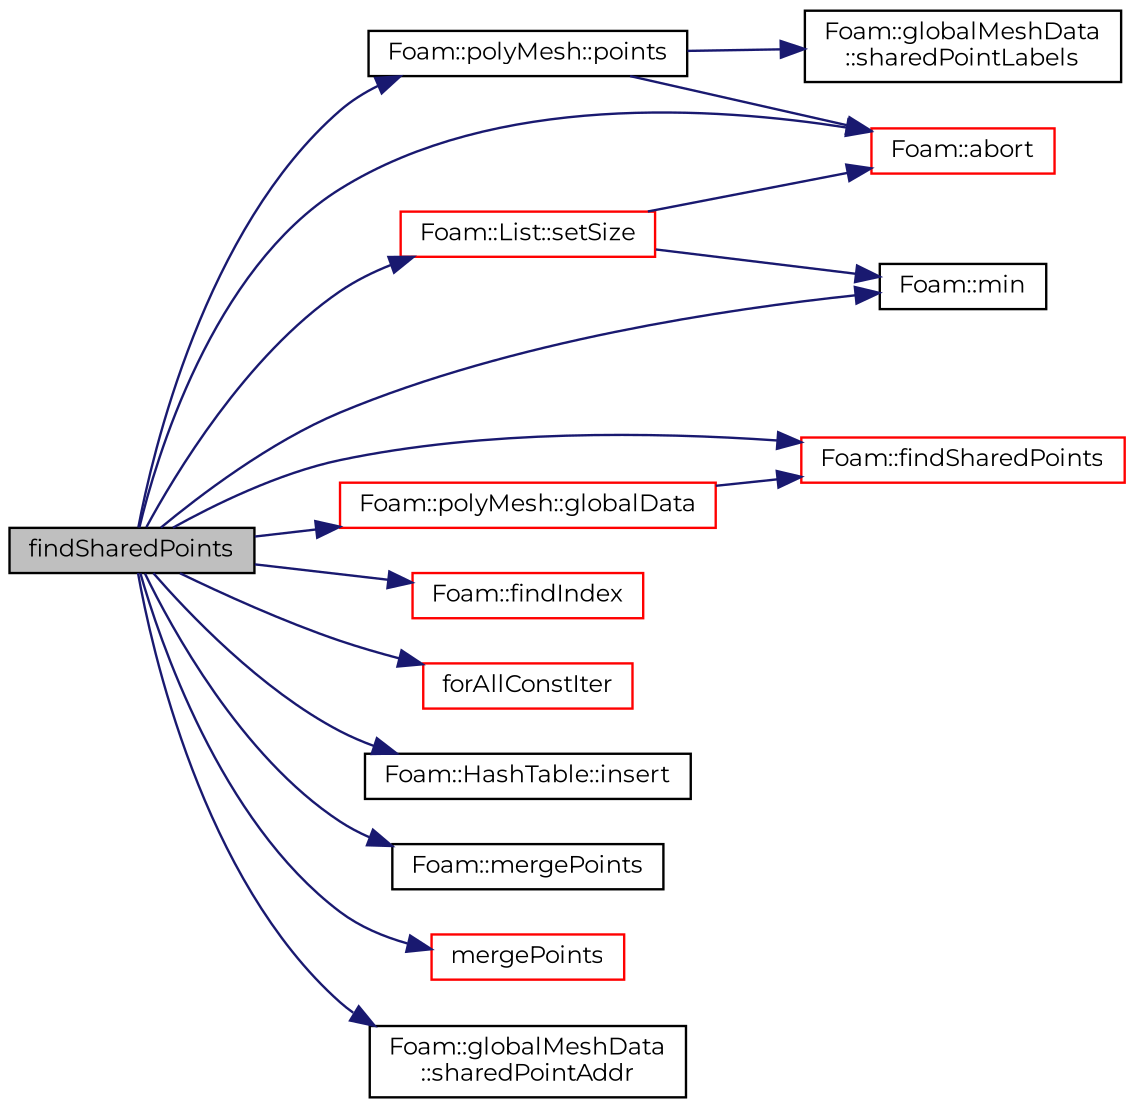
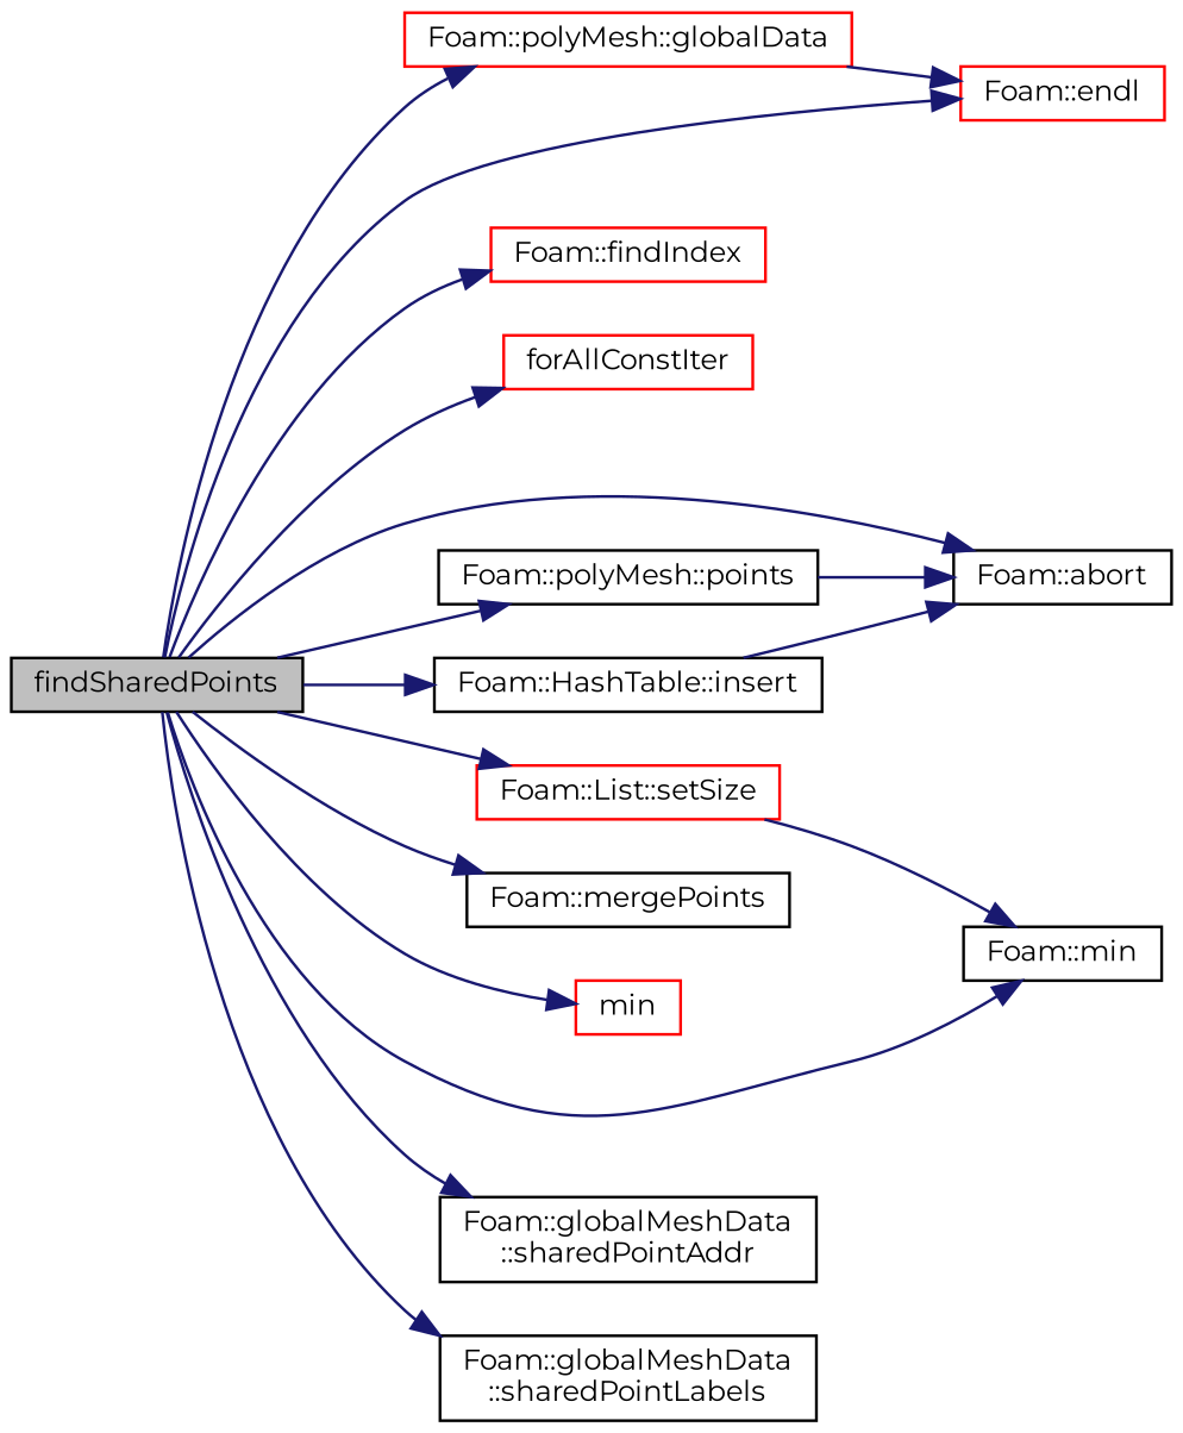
  digraph {
    fontname=Montserrat
    rankdir=LR
    node [color=black fontname=Montserrat fontsize=10 shape=record]
    edge [color=midnightblue fontname=Montserrat fontsize=10 labelfontname=Helvetica labelfontsize=10 style=solid]
    n1 [fillcolor=grey75 fontcolor=black height=0.2 label=findSharedPoints style=filled width=0.4]
-   n2 [color=red height=0.2 label="Foam::abort" width=0.4]
-   n3 [color=red height=0.2 label="Foam::findSharedPoints" width=0.4]
+   n2 [height=0.2 label="Foam::abort" width=0.4]
+   n3 [color=red height=0.2 label="Foam::endl" width=0.4]
    n4 [color=red height=0.2 label="Foam::findIndex" width=0.4]
    n5 [color=red height=0.2 label=forAllConstIter width=0.4]
    n6 [color=red height=0.2 label="Foam::polyMesh::globalData" width=0.4]
    n7 [height=0.2 label="Foam::HashTable::insert" width=0.4]
    n8 [color=red height=0.2 label="Foam::List::setSize" width=0.4]
    n9 [height=0.2 label="Foam::min" width=0.4]
    n10 [height=0.2 label="Foam::mergePoints" width=0.4]
-   n11 [color=red height=0.2 label=mergePoints width=0.4]
+   n11 [color=red height=0.2 label=min width=0.4]
    n12 [height=0.2 label="Foam::polyMesh::points" width=0.4]
    n13 [height=0.2 label="Foam::globalMeshData\l::sharedPointAddr" width=0.4]
    n14 [height=0.2 label="Foam::globalMeshData\l::sharedPointLabels" width=0.4]
    n1 -> n2
    n1 -> n3
    n1 -> n4
    n1 -> n5
    n1 -> n6
    n1 -> n7
    n1 -> n8
    n1 -> n9
    n1 -> n10
    n1 -> n11
    n1 -> n12
    n1 -> n13
-   n12 -> n14
+   n1 -> n14
    n6 -> n3
-   n8 -> n2
+   n7 -> n2
    n8 -> n9
    n12 -> n2
  }
